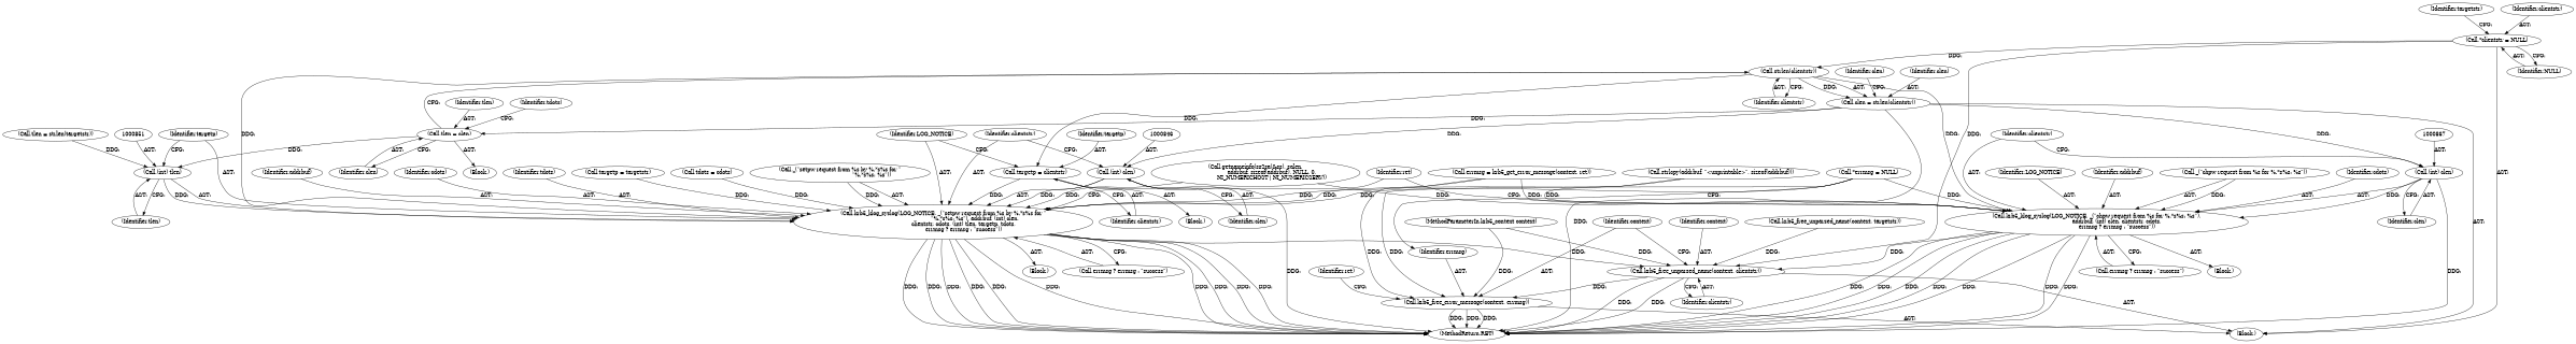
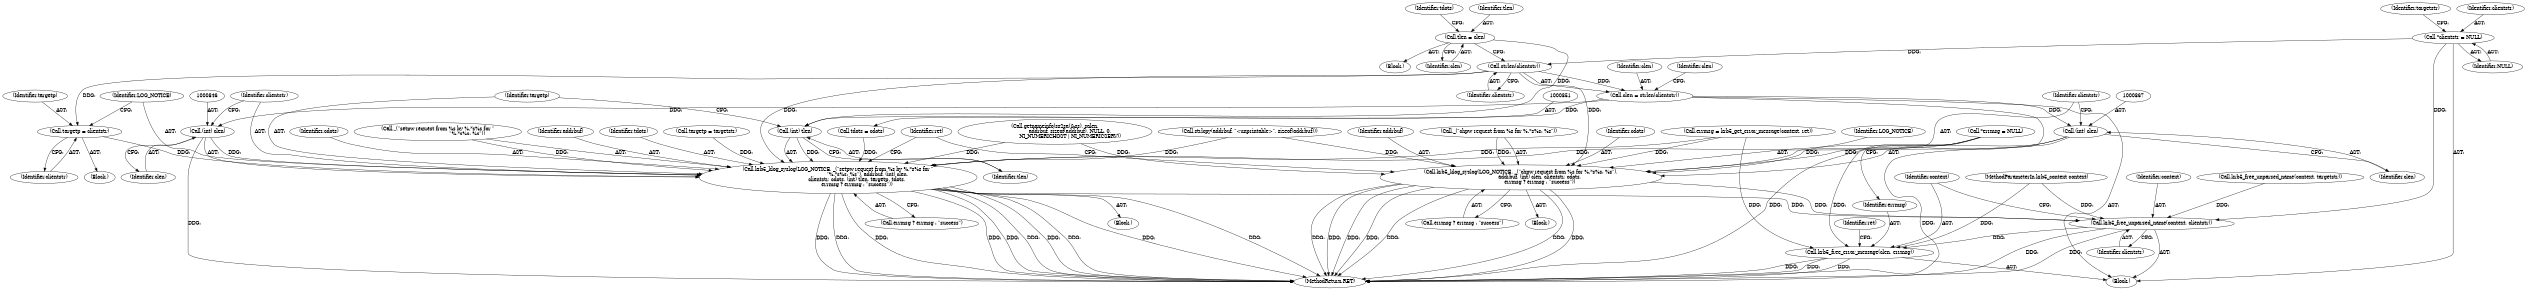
  digraph {
    n1 [label="(Call,*clientstr = NULL)"]
    n2 [label="(Call,strlen(clientstr))"]
    n3 [label="(Call,krb5_free_unparsed_name(context, clientstr))"]
    n4 [label="(Block,)"]
    n5 [label="(Identifier,NULL)"]
    n6 [label="(Call,clen = strlen(clientstr))"]
    n7 [label="(Call,krb5_klog_syslog(LOG_NOTICE, _(\"setpw request from %s by %.*s%s for \"\n                                       \"%.*s%s: %s\"), addrbuf, (int) clen,\n                         clientstr, cdots, (int) tlen, targetp, tdots,\n                         errmsg ? errmsg : \"success\"))"]
    n8 [label="(Call,krb5_klog_syslog(LOG_NOTICE, _(\"chpw request from %s for %.*s%s: %s\"),\n                         addrbuf, (int) clen, clientstr, cdots,\n                         errmsg ? errmsg : \"success\"))"]
    n9 [label="(Call,targetp = clientstr)"]
    n10 [label="(Identifier,clientstr)"]
    n11 [label="(MethodReturn,RET)"]
-   n12 [label="(Call,krb5_free_error_message(context, errmsg))"]
+   n12 [label="(Call,krb5_free_error_message(clen, errmsg))"]
    n13 [label="(Identifier,clientstr)"]
    n14 [label="(Call,tlen = clen)"]
    n15 [label="(Call,(int) clen)"]
    n16 [label="(Call,(int) clen)"]
    n17 [label="(Block,)"]
    n18 [label="(Call,errmsg ? errmsg : \"success\")"]
    n19 [label="(Call,errmsg ? errmsg : \"success\")"]
    n20 [label="(Block,)"]
    n21 [label="(Block,)"]
    n22 [label="(Identifier,clientstr)"]
    n23 [label="(Call,(int) tlen)"]
    n24 [label="(Block,)"]
    n25 [label="(Identifier,clen)"]
    n26 [label="(Identifier,clen)"]
    n27 [label="(Identifier,clen)"]
    n28 [label="(Identifier,tlen)"]
    n29 [label="(Identifier,errmsg)"]
    n30 [label="(Identifier,tdots)"]
    n31 [label="(Identifier,context)"]
    n32 [label="(Identifier,clen)"]
    n33 [label="(Identifier,clen)"]
    n34 [label="(Call,strlcpy(addrbuf, \"<unprintable>\", sizeof(addrbuf)))"]
    n35 [label="(Identifier,ret)"]
    n36 [label="(Identifier,targetstr)"]
    n37 [label="(Call,krb5_free_unparsed_name(context, targetstr))"]
    n38 [label="(Identifier,addrbuf)"]
    n39 [label="(Identifier,cdots)"]
    n40 [label="(Call,_(\"chpw request from %s for %.*s%s: %s\"))"]
    n41 [label="(Identifier,ret)"]
    n42 [label="(Identifier,targetp)"]
    n43 [label="(Identifier,cdots)"]
    n44 [label="(Identifier,clientstr)"]
    n45 [label="(MethodParameterIn,krb5_context context)"]
    n46 [label="(Call,getnameinfo(ss2sa(&ss), salen,\n                    addrbuf, sizeof(addrbuf), NULL, 0,\n                    NI_NUMERICHOST | NI_NUMERICSERV))"]
    n47 [label="(Identifier,tlen)"]
    n48 [label="(Call,_(\"setpw request from %s by %.*s%s for \"\n                                       \"%.*s%s: %s\"))"]
    n49 [label="(Identifier,addrbuf)"]
    n50 [label="(Identifier,targetp)"]
    n51 [label="(Identifier,LOG_NOTICE)"]
    n52 [label="(Identifier,clientstr)"]
    n53 [label="(Identifier,tdots)"]
-   n54 [label="(Call,tlen = strlen(targetstr))"]
    n55 [label="(Call,targetp = targetstr)"]
    n56 [label="(Identifier,context)"]
    n57 [label="(Call,*errmsg = NULL)"]
    n58 [label="(Call,tdots = cdots)"]
    n59 [label="(Identifier,clientstr)"]
    n60 [label="(Call,errmsg = krb5_get_error_message(context, ret))"]
    n61 [label="(Identifier,LOG_NOTICE)"]
    1000851
    1000846
    1000867
    n1 -> n2 [label="DDG: "]
    n1 -> n3 [label="DDG: "]
    n1 -> n4 [label="AST: "]
-   n1 -> n5 [label="CFG: "]
+   n1 -> n5 [label="AST: "]
    n2 -> n6 [label="AST: "]
    n2 -> n6 [label="DDG: "]
    n2 -> n7 [label="DDG: "]
    n2 -> n8 [label="DDG: "]
    n2 -> n9 [label="DDG: "]
    n2 -> n10 [label="CFG: "]
    n3 -> n4 [label="AST: "]
    n3 -> n11 [label="DDG: "]
    n3 -> n11 [label="DDG: "]
    n3 -> n12 [label="DDG: "]
    n3 -> n13 [label="CFG: "]
    n5 -> n1 [label="AST: "]
    n6 -> n4 [label="AST: "]
    n6 -> n11 [label="DDG: "]
-   n6 -> n14 [label="DDG: "]
+   n6 -> n58 [label="DDG: "]
    n6 -> n15 [label="DDG: "]
    n6 -> n16 [label="DDG: "]
    n7 -> n3 [label="DDG: "]
    n7 -> n11 [label="DDG: "]
    n7 -> n11 [label="DDG: "]
    n7 -> n11 [label="DDG: "]
    n7 -> n11 [label="DDG: "]
    n7 -> n11 [label="DDG: "]
    n7 -> n11 [label="DDG: "]
    n7 -> n11 [label="DDG: "]
    n7 -> n11 [label="DDG: "]
    n7 -> n11 [label="DDG: "]
    n7 -> n11 [label="DDG: "]
    n7 -> n17 [label="AST: "]
    n7 -> n18 [label="CFG: "]
    n8 -> n3 [label="DDG: "]
    n8 -> n11 [label="DDG: "]
    n8 -> n11 [label="DDG: "]
    n8 -> n11 [label="DDG: "]
    n8 -> n11 [label="DDG: "]
    n8 -> n11 [label="DDG: "]
    n8 -> n11 [label="DDG: "]
    n8 -> n11 [label="DDG: "]
    n8 -> n19 [label="CFG: "]
    n8 -> n20 [label="AST: "]
    n9 -> n7 [label="DDG: "]
    n9 -> n21 [label="AST: "]
    n9 -> n22 [label="CFG: "]
    n10 -> n2 [label="AST: "]
    n12 -> n4 [label="AST: "]
    n12 -> n11 [label="DDG: "]
    n12 -> n11 [label="DDG: "]
    n12 -> n11 [label="DDG: "]
    n13 -> n3 [label="AST: "]
    n14 -> n2 [label="CFG: "]
    n14 -> n23 [label="DDG: "]
    n14 -> n24 [label="AST: "]
    n14 -> n25 [label="CFG: "]
    n15 -> n7 [label="AST: "]
    n15 -> n7 [label="DDG: "]
    n15 -> n11 [label="DDG: "]
    n15 -> n26 [label="CFG: "]
    n16 -> n8 [label="AST: "]
    n16 -> n8 [label="DDG: "]
    n16 -> n11 [label="DDG: "]
    n16 -> n27 [label="CFG: "]
    n18 -> n7 [label="AST: "]
    n19 -> n8 [label="AST: "]
    n22 -> n9 [label="AST: "]
    n23 -> n7 [label="AST: "]
    n23 -> n7 [label="DDG: "]
    n23 -> n28 [label="CFG: "]
    n25 -> n14 [label="AST: "]
    n26 -> n15 [label="AST: "]
    n27 -> n16 [label="AST: "]
    n28 -> n23 [label="AST: "]
    n29 -> n12 [label="AST: "]
    n30 -> n14 [label="CFG: "]
    n31 -> n3 [label="AST: "]
    n32 -> n6 [label="AST: "]
    n33 -> n6 [label="CFG: "]
    n34 -> n7 [label="DDG: "]
    n34 -> n8 [label="DDG: "]
    n35 -> n12 [label="CFG: "]
    n36 -> n1 [label="CFG: "]
    n37 -> n3 [label="DDG: "]
    n38 -> n8 [label="AST: "]
    n39 -> n7 [label="AST: "]
    n40 -> n8 [label="AST: "]
    n40 -> n8 [label="DDG: "]
    n41 -> n7 [label="CFG: "]
    n41 -> n8 [label="CFG: "]
    n42 -> n9 [label="AST: "]
    n43 -> n8 [label="AST: "]
    n44 -> n1 [label="AST: "]
    n45 -> n3 [label="DDG: "]
    n45 -> n12 [label="DDG: "]
    n46 -> n7 [label="DDG: "]
    n46 -> n8 [label="DDG: "]
    n47 -> n14 [label="AST: "]
    n48 -> n7 [label="AST: "]
    n48 -> n7 [label="DDG: "]
    n49 -> n7 [label="AST: "]
    n50 -> n7 [label="AST: "]
    n50 -> n23 [label="CFG: "]
    n51 -> n7 [label="AST: "]
    n51 -> n9 [label="CFG: "]
    n52 -> n8 [label="AST: "]
    n52 -> n16 [label="CFG: "]
    n53 -> n7 [label="AST: "]
-   n54 -> n23 [label="DDG: "]
    n55 -> n7 [label="DDG: "]
    n56 -> n3 [label="CFG: "]
    n56 -> n12 [label="AST: "]
    n57 -> n7 [label="DDG: "]
    n57 -> n8 [label="DDG: "]
    n57 -> n12 [label="DDG: "]
    n57 -> n29 [label="CFG: "]
    n58 -> n7 [label="DDG: "]
    n59 -> n7 [label="AST: "]
    n59 -> n15 [label="CFG: "]
    n60 -> n7 [label="DDG: "]
    n60 -> n8 [label="DDG: "]
    n60 -> n12 [label="DDG: "]
    n61 -> n8 [label="AST: "]
    1000851 -> n23 [label="AST: "]
    1000846 -> n15 [label="AST: "]
    1000867 -> n16 [label="AST: "]
  }
